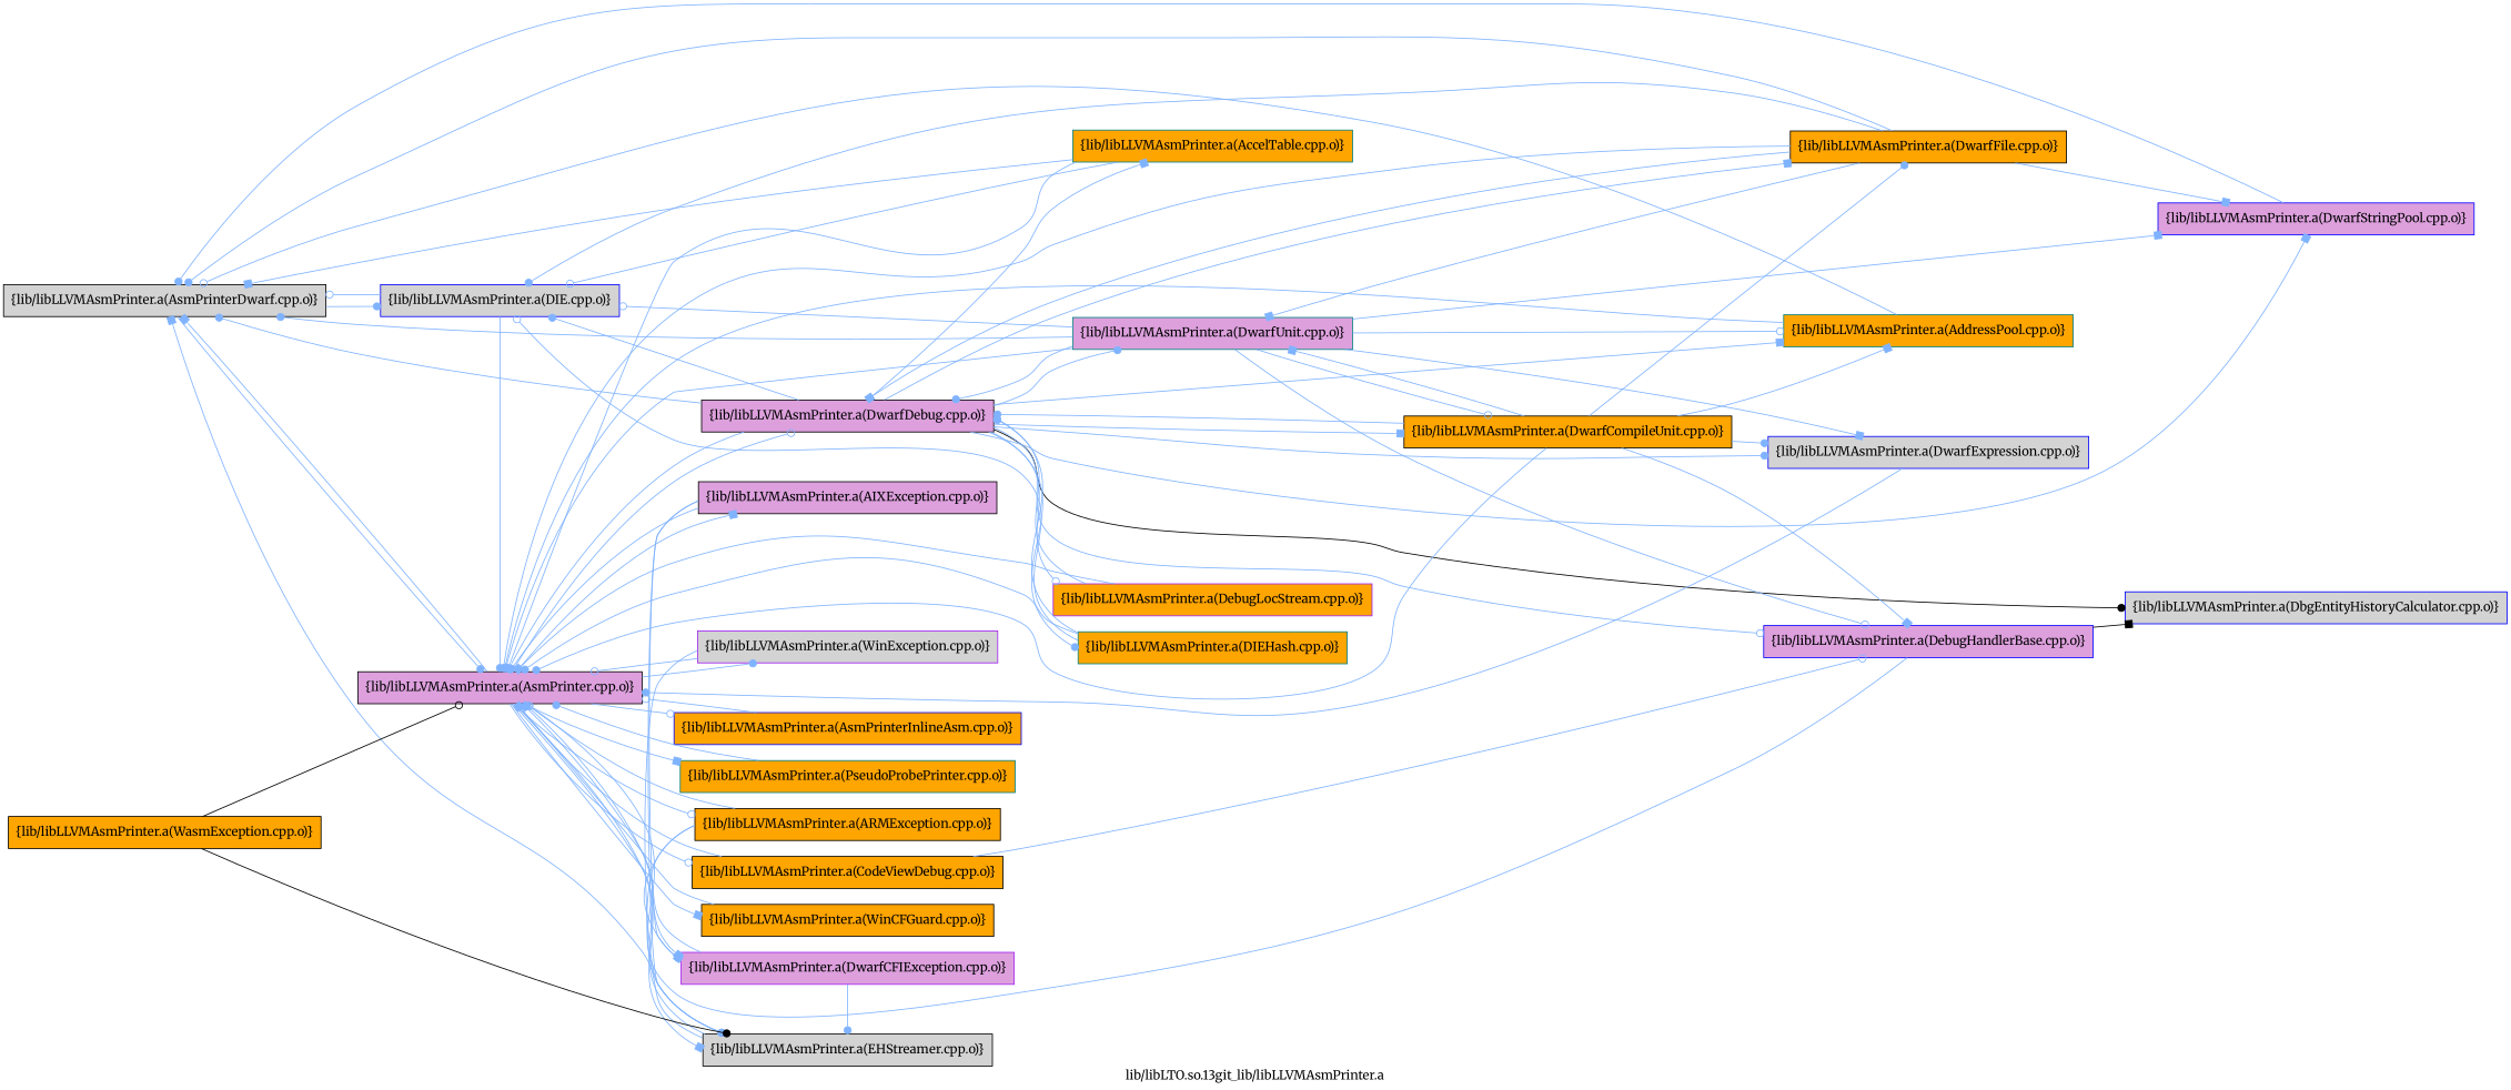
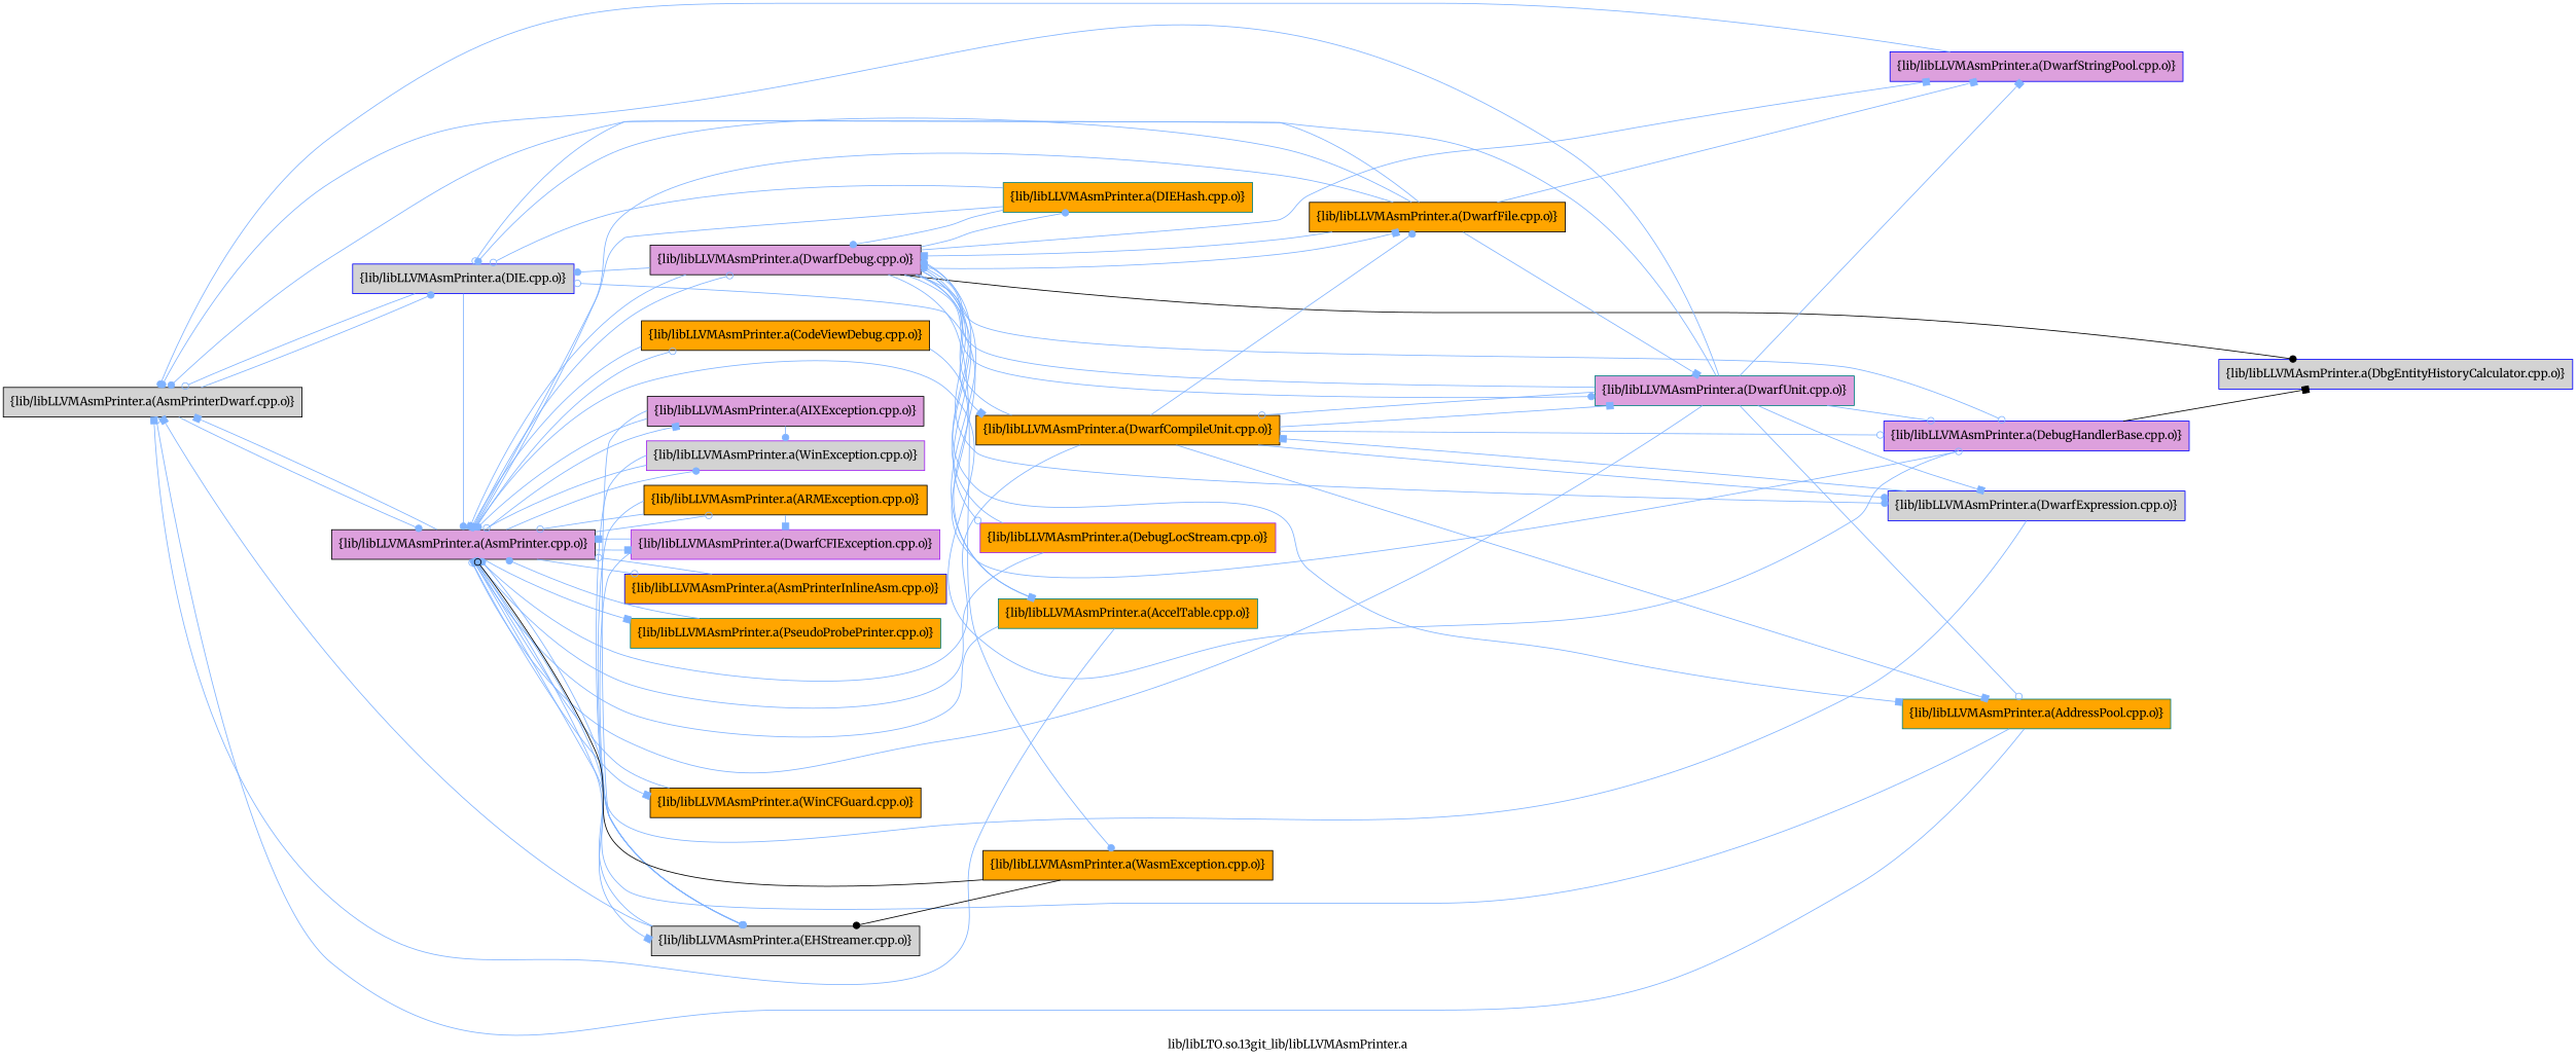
  digraph {
    fontname=Merriweather
    label="lib/libLTO.so.13git_lib/libLLVMAsmPrinter.a"
    rankdir=LR
    node [color=black fillcolor=orange fontname=Merriweather group=1 shape=box style=filled]
    edge [arrowhead=dot color="0.600000 0.5 1" fontname=Merriweather]
    n1 [fillcolor=lightgrey label="{lib/libLLVMAsmPrinter.a(AsmPrinterDwarf.cpp.o)}"]
    n2 [color=blue fillcolor=lightgrey label="{lib/libLLVMAsmPrinter.a(DIE.cpp.o)}"]
    n3 [fillcolor=plum label="{lib/libLLVMAsmPrinter.a(AsmPrinter.cpp.o)}"]
    n4 [fillcolor=plum label="{lib/libLLVMAsmPrinter.a(AIXException.cpp.o)}"]
    n5 [label="{lib/libLLVMAsmPrinter.a(ARMException.cpp.o)}"]
    n6 [color=blue label="{lib/libLLVMAsmPrinter.a(AsmPrinterInlineAsm.cpp.o)}"]
    n7 [color=purple fillcolor=plum label="{lib/libLLVMAsmPrinter.a(DwarfCFIException.cpp.o)}"]
    n8 [fillcolor=plum label="{lib/libLLVMAsmPrinter.a(DwarfDebug.cpp.o)}"]
    n9 [fillcolor=lightgrey label="{lib/libLLVMAsmPrinter.a(EHStreamer.cpp.o)}"]
    n10 [color=teal label="{lib/libLLVMAsmPrinter.a(PseudoProbePrinter.cpp.o)}"]
    n11 [label="{lib/libLLVMAsmPrinter.a(WinCFGuard.cpp.o)}"]
    n12 [color=purple fillcolor=lightgrey label="{lib/libLLVMAsmPrinter.a(WinException.cpp.o)}"]
    n13 [label="{lib/libLLVMAsmPrinter.a(CodeViewDebug.cpp.o)}"]
    n14 [color=blue fillcolor=lightgrey group=0 label="{lib/libLLVMAsmPrinter.a(DbgEntityHistoryCalculator.cpp.o)}"]
    n15 [color=blue fillcolor=plum label="{lib/libLLVMAsmPrinter.a(DebugHandlerBase.cpp.o)}"]
    n16 [label="{lib/libLLVMAsmPrinter.a(DwarfCompileUnit.cpp.o)}"]
    n17 [color=teal label="{lib/libLLVMAsmPrinter.a(AddressPool.cpp.o)}"]
    n18 [color=teal label="{lib/libLLVMAsmPrinter.a(AccelTable.cpp.o)}"]
    n19 [color=purple label="{lib/libLLVMAsmPrinter.a(DebugLocStream.cpp.o)}"]
    n20 [color=teal label="{lib/libLLVMAsmPrinter.a(DIEHash.cpp.o)}"]
    n21 [color=blue fillcolor=lightgrey label="{lib/libLLVMAsmPrinter.a(DwarfExpression.cpp.o)}"]
    n22 [label="{lib/libLLVMAsmPrinter.a(DwarfFile.cpp.o)}"]
    n23 [color=blue fillcolor=plum label="{lib/libLLVMAsmPrinter.a(DwarfStringPool.cpp.o)}"]
    n24 [color=teal fillcolor=plum label="{lib/libLLVMAsmPrinter.a(DwarfUnit.cpp.o)}"]
    n25 [group=0 label="{lib/libLLVMAsmPrinter.a(WasmException.cpp.o)}"]
    subgraph sub_1 {
      rank=same
      n1
    }
    subgraph sub_2 {
      rank=same
      n2
      n3
    }
    subgraph sub_3 {
      rank=same
      n4
      n5
      n6
      n7
      n8
      n9
      n10
      n11
      n12
      n13
    }
    n1 -> n2
    n1 -> n3
    n2 -> n1 [arrowhead=odot]
    n2 -> n3
    n3 -> n1 [arrowhead=box]
    n3 -> n4 [arrowhead=box]
    n3 -> n5 [arrowhead=odot]
    n3 -> n6 [arrowhead=odot]
    n3 -> n7 [arrowhead=box]
    n3 -> n8 [arrowhead=odot]
    n3 -> n9 [arrowhead=box]
    n3 -> n10 [arrowhead=box]
    n3 -> n11 [arrowhead=box]
    n3 -> n12
    n3 -> n13 [arrowhead=odot]
    n4 -> n3
-   n4 -> n7
+   n4 -> n12
    n4 -> n9
    n5 -> n3 [arrowhead=odot]
    n5 -> n7 [arrowhead=box]
    n5 -> n9 [arrowhead=odot]
    n6 -> n3 [arrowhead=odot]
    n7 -> n3 [arrowhead=box]
    n7 -> n9
-   n8 -> n1
+   n8 -> n25
    n8 -> n2
    n8 -> n3 [arrowhead=box]
    n8 -> n14 [color=""]
    n8 -> n15 [arrowhead=odot]
    n8 -> n16 [arrowhead=box]
    n8 -> n17 [arrowhead=box]
    n8 -> n18 [arrowhead=box]
    n8 -> n19 [arrowhead=odot]
    n8 -> n20
    n8 -> n21
    n8 -> n22 [arrowhead=box]
    n8 -> n23 [arrowhead=box]
    n8 -> n24
    n9 -> n1 [arrowhead=box]
    n9 -> n3
    n10 -> n3
    n11 -> n3
    n12 -> n3 [arrowhead=odot]
    n12 -> n9 [arrowhead=odot]
    n13 -> n3 [arrowhead=box]
    n13 -> n15 [arrowhead=odot]
    n15 -> n3 [arrowhead=odot]
    n15 -> n14 [arrowhead=box color=""]
    n16 -> n3
    n16 -> n8
-   n16 -> n15 [arrowhead=box]
+   n16 -> n15 [arrowhead=odot]
    n16 -> n17 [arrowhead=box]
    n16 -> n21
    n16 -> n22
    n16 -> n24 [arrowhead=box]
    n17 -> n1 [arrowhead=odot]
    n17 -> n3
    n18 -> n1 [arrowhead=box]
    n18 -> n2 [arrowhead=odot]
    n18 -> n3 [arrowhead=box]
    n19 -> n3 [arrowhead=box]
    n19 -> n8
    n20 -> n2 [arrowhead=odot]
    n20 -> n3
    n20 -> n8
    n21 -> n3
+   n21 -> n16 [arrowhead=box]
    n22 -> n1
    n22 -> n2
    n22 -> n3
    n22 -> n8 [arrowhead=box]
    n22 -> n23 [arrowhead=box]
    n22 -> n24 [arrowhead=box]
    n23 -> n1
    n24 -> n1
    n24 -> n2 [arrowhead=odot]
    n24 -> n3 [arrowhead=odot]
    n24 -> n8
    n24 -> n15 [arrowhead=odot]
    n24 -> n16 [arrowhead=odot]
    n24 -> n17 [arrowhead=odot]
    n24 -> n21 [arrowhead=box]
    n24 -> n23 [arrowhead=box]
    n25 -> n3 [arrowhead=odot color=""]
    n25 -> n9 [color=""]
  }
